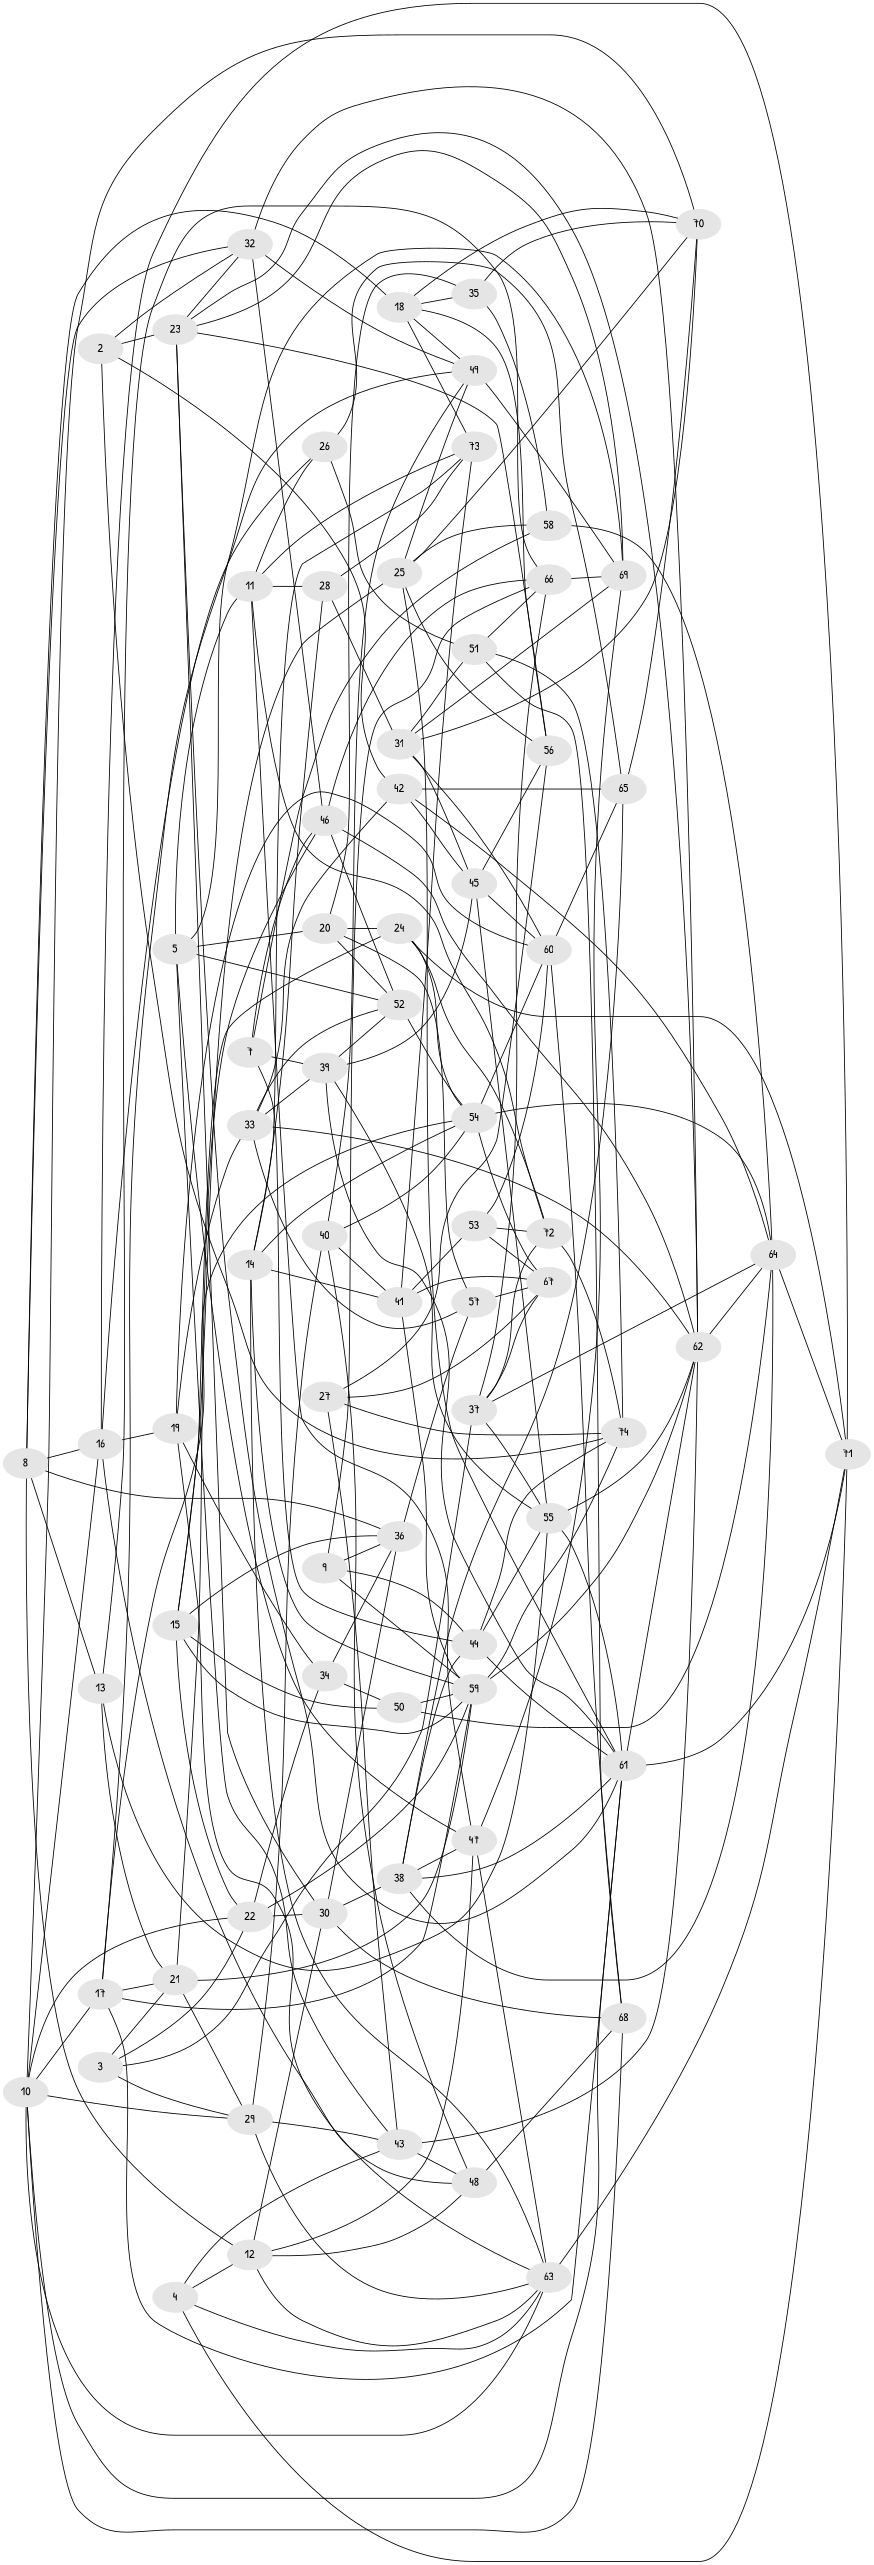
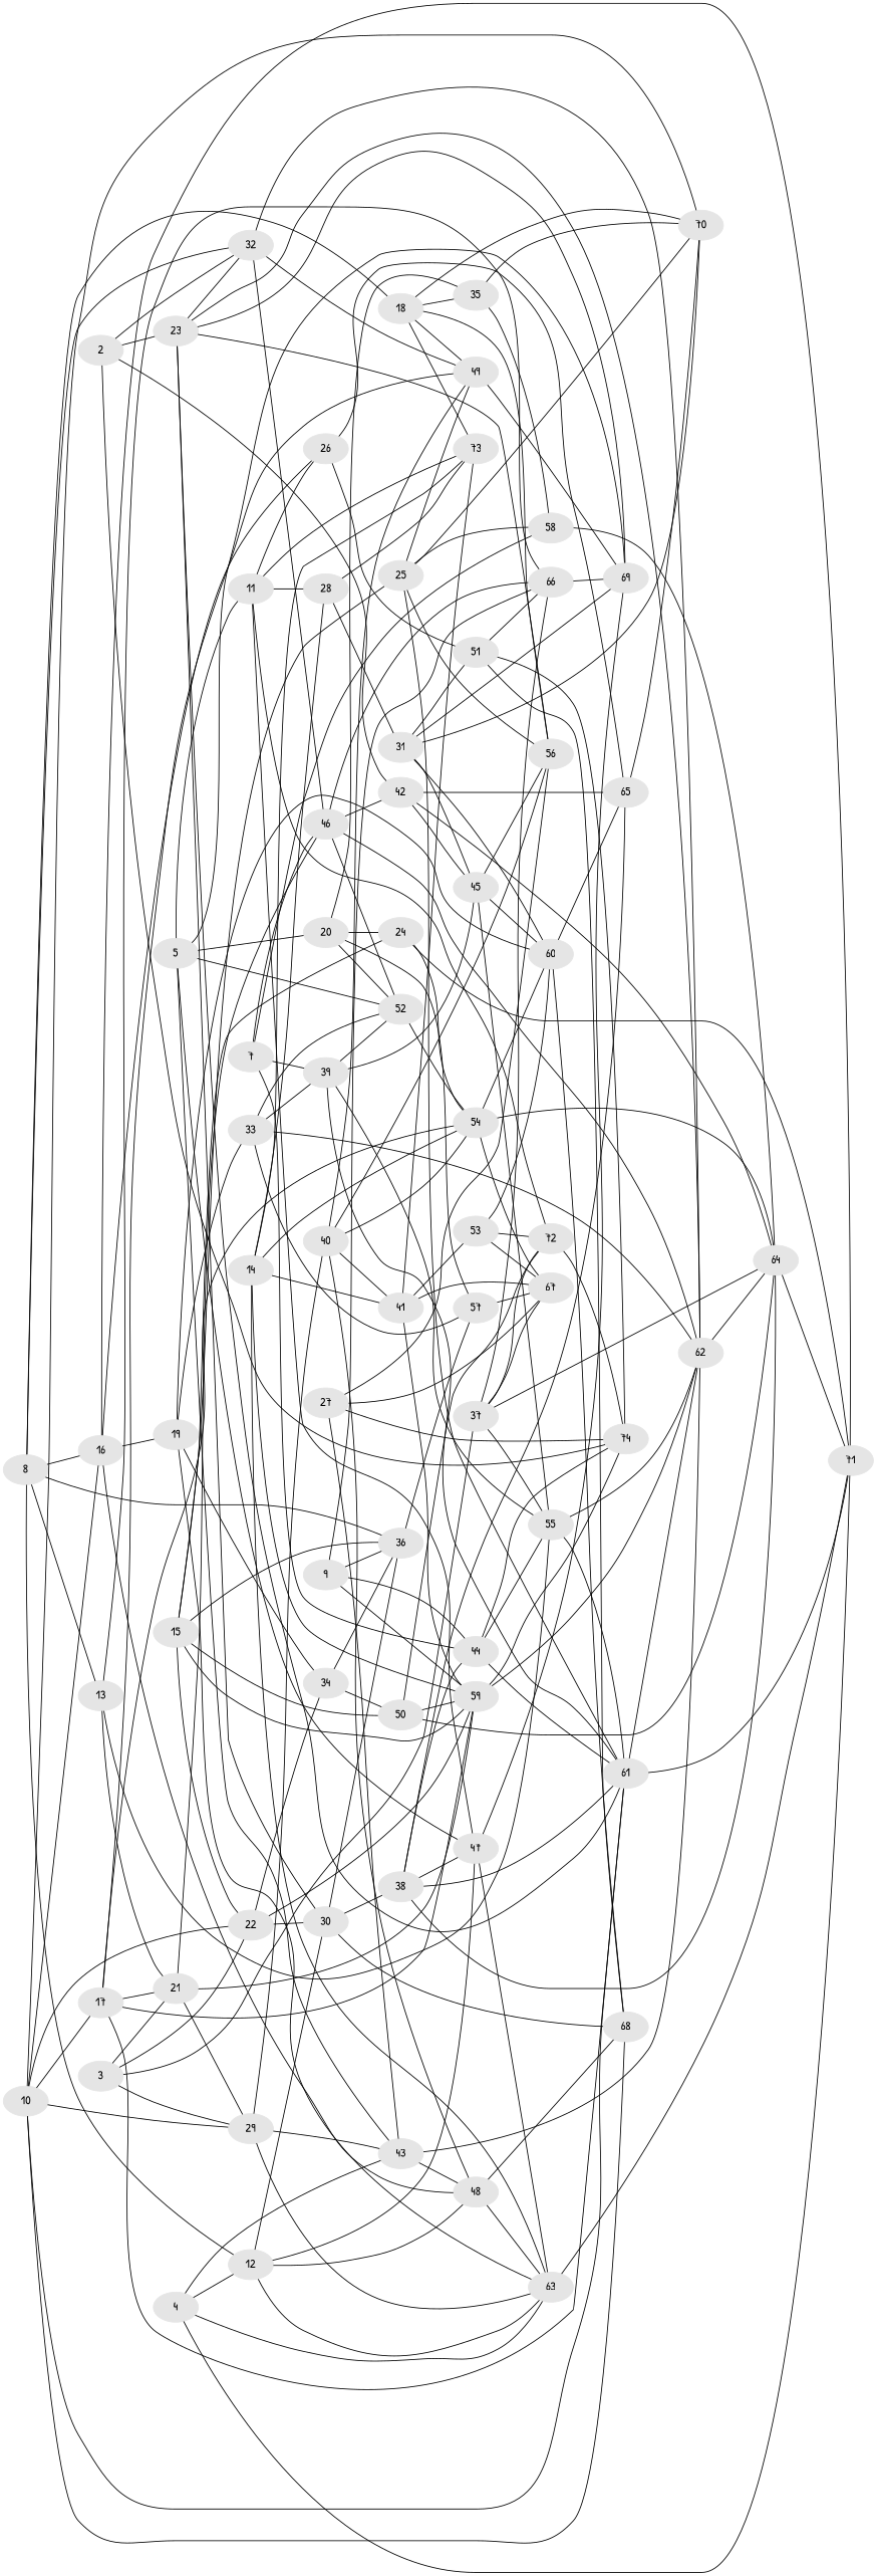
  graph {
    fontname="Patrick Hand"
    rankdir=LR
    node [color=gray90 fontname="Patrick Hand" style=filled]
    edge [fontname="Patrick Hand" weight=1.0]
    51
    74
    68
    66
    57
    67
    2
    32
    42
    23
    46
    49
    62
    34
    36
    50
    65
    45
    64
    3
    21
    22
    29
    37
    59
    30
    43
    63
    40
    72
    55
    4
    12
    71
    47
    48
    5
    11
    20
    52
    69
    73
    26
    28
    24
    35
    54
    58
    7
    39
    44
    61
    8
    13
    16
    18
    19
    70
    56
    9
    10
    17
    31
    38
    14
    41
    53
    60
    15
    25
    33
    27
    51 -- 74
    51 -- 68
    51 -- 66
    66 -- 69
    57 -- 67
    2 -- 74
    2 -- 32
    2 -- 42
    2 -- 23
    32 -- 46
    32 -- 49
    32 -- 62
    42 -- 65 [weight=2.0]
    42 -- 45
    42 -- 64
    23 -- 32
    23 -- 62
    23 -- 30
    23 -- 69
    23 -- 61
    23 -- 56
    46 -- 66
    46 -- 62
    46 -- 52
    49 -- 69
    62 -- 64
    34 -- 36
    34 -- 50
    36 -- 57
    50 -- 64
    50 -- 59
-   24 -- 72 [weight=2.0]
+   50 -- 72 [weight=2.0]
    65 -- 70
    45 -- 55
    45 -- 56
    45 -- 60
    64 -- 71
    3 -- 21
    3 -- 22
    3 -- 29
    3 -- 37
    21 -- 46
    21 -- 29
    21 -- 59
    22 -- 34
    22 -- 59
    22 -- 30
    29 -- 43
    29 -- 63
    29 -- 40
    37 -- 66
    37 -- 67
    37 -- 64
    37 -- 72
    37 -- 55
    59 -- 74
    59 -- 62
    30 -- 68
    30 -- 36
    30 -- 38
    43 -- 62
    43 -- 48
    63 -- 71
    40 -- 49
    40 -- 48
    40 -- 54
+   40 -- 56
    40 -- 41
    72 -- 74
    55 -- 62 [weight=2.0]
    55 -- 61
    4 -- 43
    4 -- 63
    4 -- 12
    4 -- 71
    12 -- 30
    12 -- 63
    12 -- 47
    12 -- 48
    47 -- 63
    47 -- 69
    48 -- 68
    5 -- 43
    5 -- 47
    5 -- 11
    5 -- 20
    5 -- 52
    5 -- 69
    11 -- 72
    11 -- 47
    11 -- 73
    11 -- 26
    11 -- 28
    20 -- 57
    20 -- 52
    20 -- 24
    20 -- 35
    52 -- 54
    26 -- 51
    26 -- 65
    28 -- 73
    28 -- 31
    24 -- 71
    24 -- 54
    35 -- 58
    35 -- 70
    54 -- 67
    54 -- 64
    54 -- 60
    58 -- 64
    7 -- 46
    7 -- 58
    7 -- 39
    7 -- 44
    39 -- 45
    39 -- 55
    39 -- 52
    39 -- 61
    44 -- 74
    44 -- 55
    44 -- 61
    61 -- 62
    61 -- 71
    8 -- 32
    8 -- 36
    8 -- 12
    8 -- 13
    8 -- 16
    8 -- 18
    13 -- 66
    13 -- 21
    13 -- 55
    16 -- 71
    16 -- 48
    16 -- 26
    16 -- 19
    18 -- 49
    18 -- 73
    18 -- 35
    18 -- 70
    18 -- 56
    19 -- 34 [weight=2.0]
    19 -- 63
    19 -- 60
    19 -- 33
    9 -- 66
    9 -- 36
    9 -- 59
    9 -- 44
    10 -- 68
    10 -- 22
    10 -- 29
-   10 -- 63
+   48 -- 63
    10 -- 61
    10 -- 16
    10 -- 70
    10 -- 17
    17 -- 49
    17 -- 21
    17 -- 59
    17 -- 54
    17 -- 61
    31 -- 51
    31 -- 45
    31 -- 69
    31 -- 70
    31 -- 60
    38 -- 65
    38 -- 64
    38 -- 47
    38 -- 44
    38 -- 61
    14 -- 59
    14 -- 63
    14 -- 73
    14 -- 28
    14 -- 54
    14 -- 41
    41 -- 67
    41 -- 59
    41 -- 73
    41 -- 53
    53 -- 67
    53 -- 72
    53 -- 60 [weight=2.0]
    60 -- 68
    60 -- 65
    15 -- 36
    15 -- 50
    15 -- 22
    15 -- 59
    15 -- 24
    15 -- 25
    25 -- 49
    25 -- 58
    25 -- 61
    25 -- 70
    25 -- 56
    33 -- 57
-   33 -- 42
+   46 -- 42
    33 -- 62
    33 -- 52
    33 -- 39
    27 -- 74
    27 -- 67
    27 -- 43
    27 -- 56
  }
